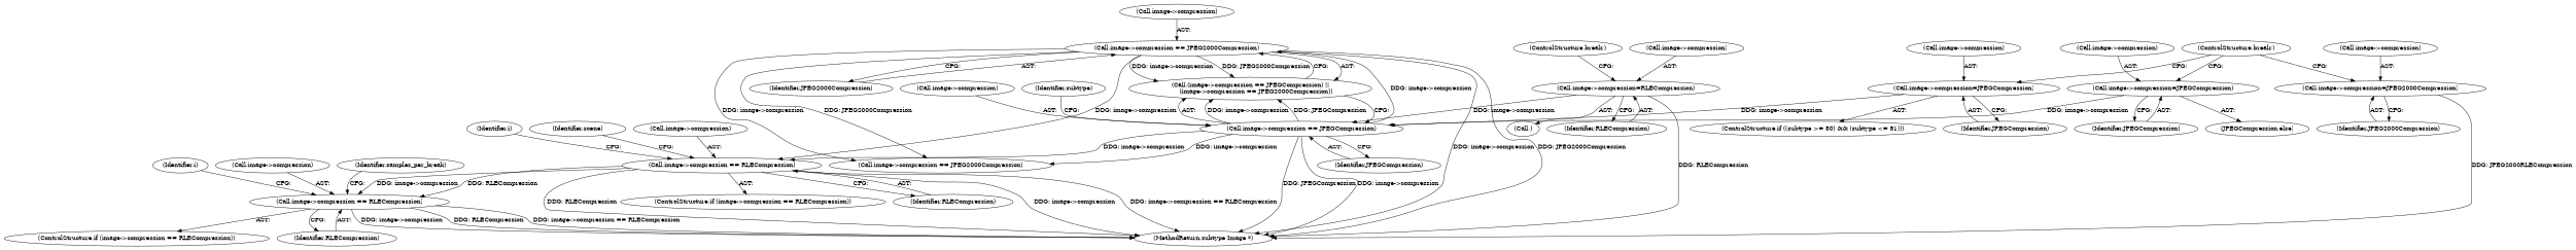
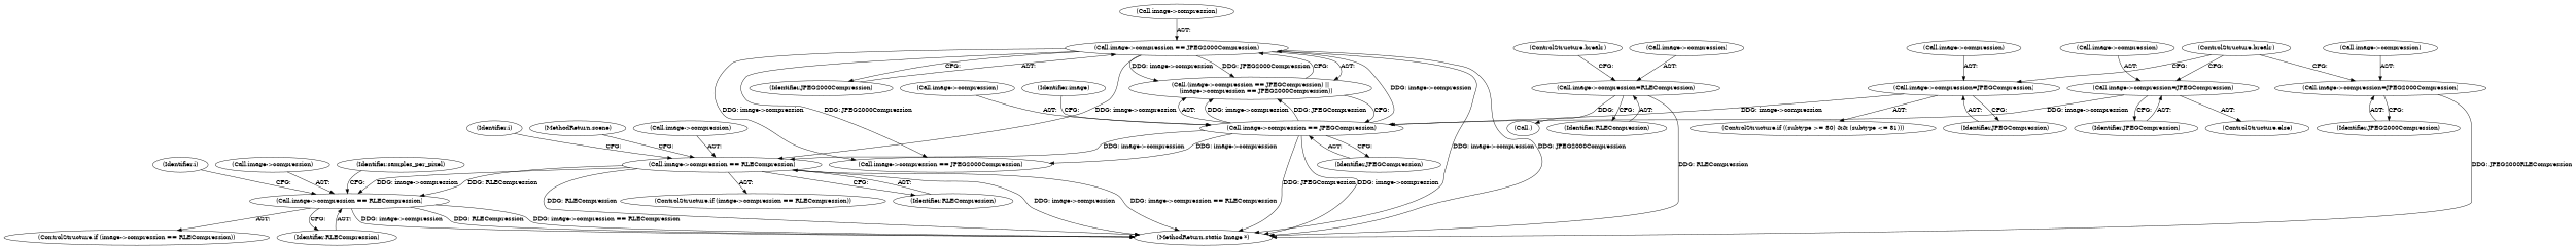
  digraph {
    n1 [label="(Call,image->compression == RLECompression)"]
    n2 [label="(Call,image->compression == RLECompression)"]
    n3 [label="(ControlStructure,if (image->compression == RLECompression))"]
-   n4 [label="(MethodReturn,subtype Image *)"]
+   n4 [label="(MethodReturn,static Image *)"]
    n5 [label="(Identifier,RLECompression)"]
    n6 [label="(ControlStructure,if (image->compression == RLECompression))"]
    n7 [label="(Identifier,RLECompression)"]
    n8 [label="(Call,image->compression == JPEG2000Compression)"]
    n9 [label="(Call,image->compression == JPEG2000Compression)"]
    n10 [label="(Identifier,JPEG2000Compression)"]
    n11 [label="(Call,(image->compression == JPEGCompression) ||\n      (image->compression == JPEG2000Compression))"]
    n12 [label="(Call,image->compression == JPEGCompression)"]
    n13 [label="(Identifier,JPEGCompression)"]
    n14 [label="(Call,image->compression=JPEG2000Compression)"]
    n15 [label="(Identifier,JPEG2000Compression)"]
    n16 [label="(Call,image->compression=RLECompression)"]
    n17 [label="(Call,)"]
    n18 [label="(Identifier,RLECompression)"]
    n19 [label="(Call,image->compression=JPEGCompression)"]
    n20 [label="(Identifier,JPEGCompression)"]
    n21 [label="(ControlStructure,if ((subtype >= 80) && (subtype <= 81)))"]
    n22 [label="(Call,image->compression=JPEGCompression)"]
    n23 [label="(Identifier,JPEGCompression)"]
-   n24 [label="(JPEGCompression,else)"]
-   n25 [label="(Identifier,samples_per_break)"]
+   n24 [label="(ControlStructure,else)"]
+   n25 [label="(Identifier,samples_per_pixel)"]
    n26 [label="(Identifier,i)"]
    n27 [label="(Call,image->compression)"]
    n28 [label="(Call,image->compression)"]
    n29 [label="(ControlStructure,break;)"]
    n30 [label="(ControlStructure,break;)"]
-   n31 [label="(Identifier,subtype)"]
+   n31 [label="(Identifier,image)"]
    n32 [label="(Identifier,i)"]
    n33 [label="(Call,image->compression)"]
    n34 [label="(Call,image->compression)"]
    n35 [label="(Call,image->compression)"]
    n36 [label="(Call,image->compression)"]
    n37 [label="(Call,image->compression)"]
-   n38 [label="(Identifier,scene)"]
+   n38 [label="(MethodReturn,scene)"]
    n39 [label="(Call,image->compression)"]
    n1 -> n2 [label="DDG: image->compression"]
    n1 -> n2 [label="DDG: RLECompression"]
    n1 -> n3 [label="AST: "]
    n1 -> n4 [label="DDG: RLECompression"]
    n1 -> n4 [label="DDG: image->compression"]
    n1 -> n4 [label="DDG: image->compression == RLECompression"]
    n1 -> n5 [label="CFG: "]
    n2 -> n4 [label="DDG: RLECompression"]
    n2 -> n4 [label="DDG: image->compression == RLECompression"]
    n2 -> n4 [label="DDG: image->compression"]
    n2 -> n6 [label="AST: "]
    n2 -> n7 [label="CFG: "]
    n5 -> n1 [label="AST: "]
    n7 -> n2 [label="AST: "]
    n8 -> n1 [label="DDG: image->compression"]
    n8 -> n4 [label="DDG: image->compression"]
    n8 -> n4 [label="DDG: JPEG2000Compression"]
    n8 -> n9 [label="DDG: image->compression"]
    n8 -> n9 [label="DDG: JPEG2000Compression"]
    n8 -> n10 [label="CFG: "]
    n8 -> n11 [label="AST: "]
    n8 -> n11 [label="DDG: image->compression"]
    n8 -> n11 [label="DDG: JPEG2000Compression"]
    n10 -> n8 [label="AST: "]
    n11 -> n8 [label="CFG: "]
    n11 -> n12 [label="CFG: "]
    n12 -> n1 [label="DDG: image->compression"]
    n12 -> n4 [label="DDG: JPEGCompression"]
    n12 -> n4 [label="DDG: image->compression"]
    n12 -> n8 [label="DDG: image->compression"]
    n12 -> n9 [label="DDG: image->compression"]
    n12 -> n11 [label="AST: "]
    n12 -> n11 [label="DDG: image->compression"]
    n12 -> n11 [label="DDG: JPEGCompression"]
    n12 -> n13 [label="CFG: "]
    n13 -> n12 [label="AST: "]
    n14 -> n4 [label="DDG: JPEG2000RLECompression"]
    n14 -> n15 [label="CFG: "]
    n15 -> n14 [label="AST: "]
    n16 -> n4 [label="DDG: RLECompression"]
-   n16 -> n12 [label="DDG: image->compression"]
-   n16 -> n17 [label="AST: "]
+   n16 -> n17 [label="DDG: "]
    n16 -> n18 [label="CFG: "]
    n18 -> n16 [label="AST: "]
    n19 -> n12 [label="DDG: image->compression"]
    n19 -> n20 [label="CFG: "]
    n19 -> n21 [label="AST: "]
    n20 -> n19 [label="AST: "]
    n22 -> n12 [label="DDG: image->compression"]
    n22 -> n23 [label="CFG: "]
    n22 -> n24 [label="AST: "]
    n23 -> n22 [label="AST: "]
    n25 -> n2 [label="CFG: "]
    n26 -> n2 [label="CFG: "]
    n27 -> n1 [label="AST: "]
    n28 -> n12 [label="AST: "]
    n29 -> n16 [label="CFG: "]
    n30 -> n14 [label="CFG: "]
    n30 -> n19 [label="CFG: "]
    n30 -> n22 [label="CFG: "]
    n31 -> n12 [label="CFG: "]
    n32 -> n1 [label="CFG: "]
    n33 -> n19 [label="AST: "]
    n34 -> n14 [label="AST: "]
    n35 -> n16 [label="AST: "]
    n36 -> n2 [label="AST: "]
    n37 -> n8 [label="AST: "]
    n38 -> n1 [label="CFG: "]
    n39 -> n22 [label="AST: "]
  }
